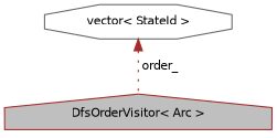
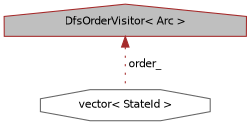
  digraph {
    node [fontname=Helvetica fontsize=10 style=filled]
    n1 [color=brown fillcolor=grey75 fontcolor=black height=0.2 label="DfsOrderVisitor\< Arc \>" shape=house width=0.4]
    n2 [color=gray40 fillcolor=white height=0.2 label="vector\< StateId \>" shape=octagon width=0.4]
-   n2 -> n1 [color=brown dir=back fontname=Helvetica fontsize=10 label=" order_" labelfontname=Helvetica labelfontsize=10 style=dotted]
+   n1 -> n2 [color=brown dir=back fontname=Helvetica fontsize=10 label=" order_" labelfontname=Helvetica labelfontsize=10 style=dotted]
  }
